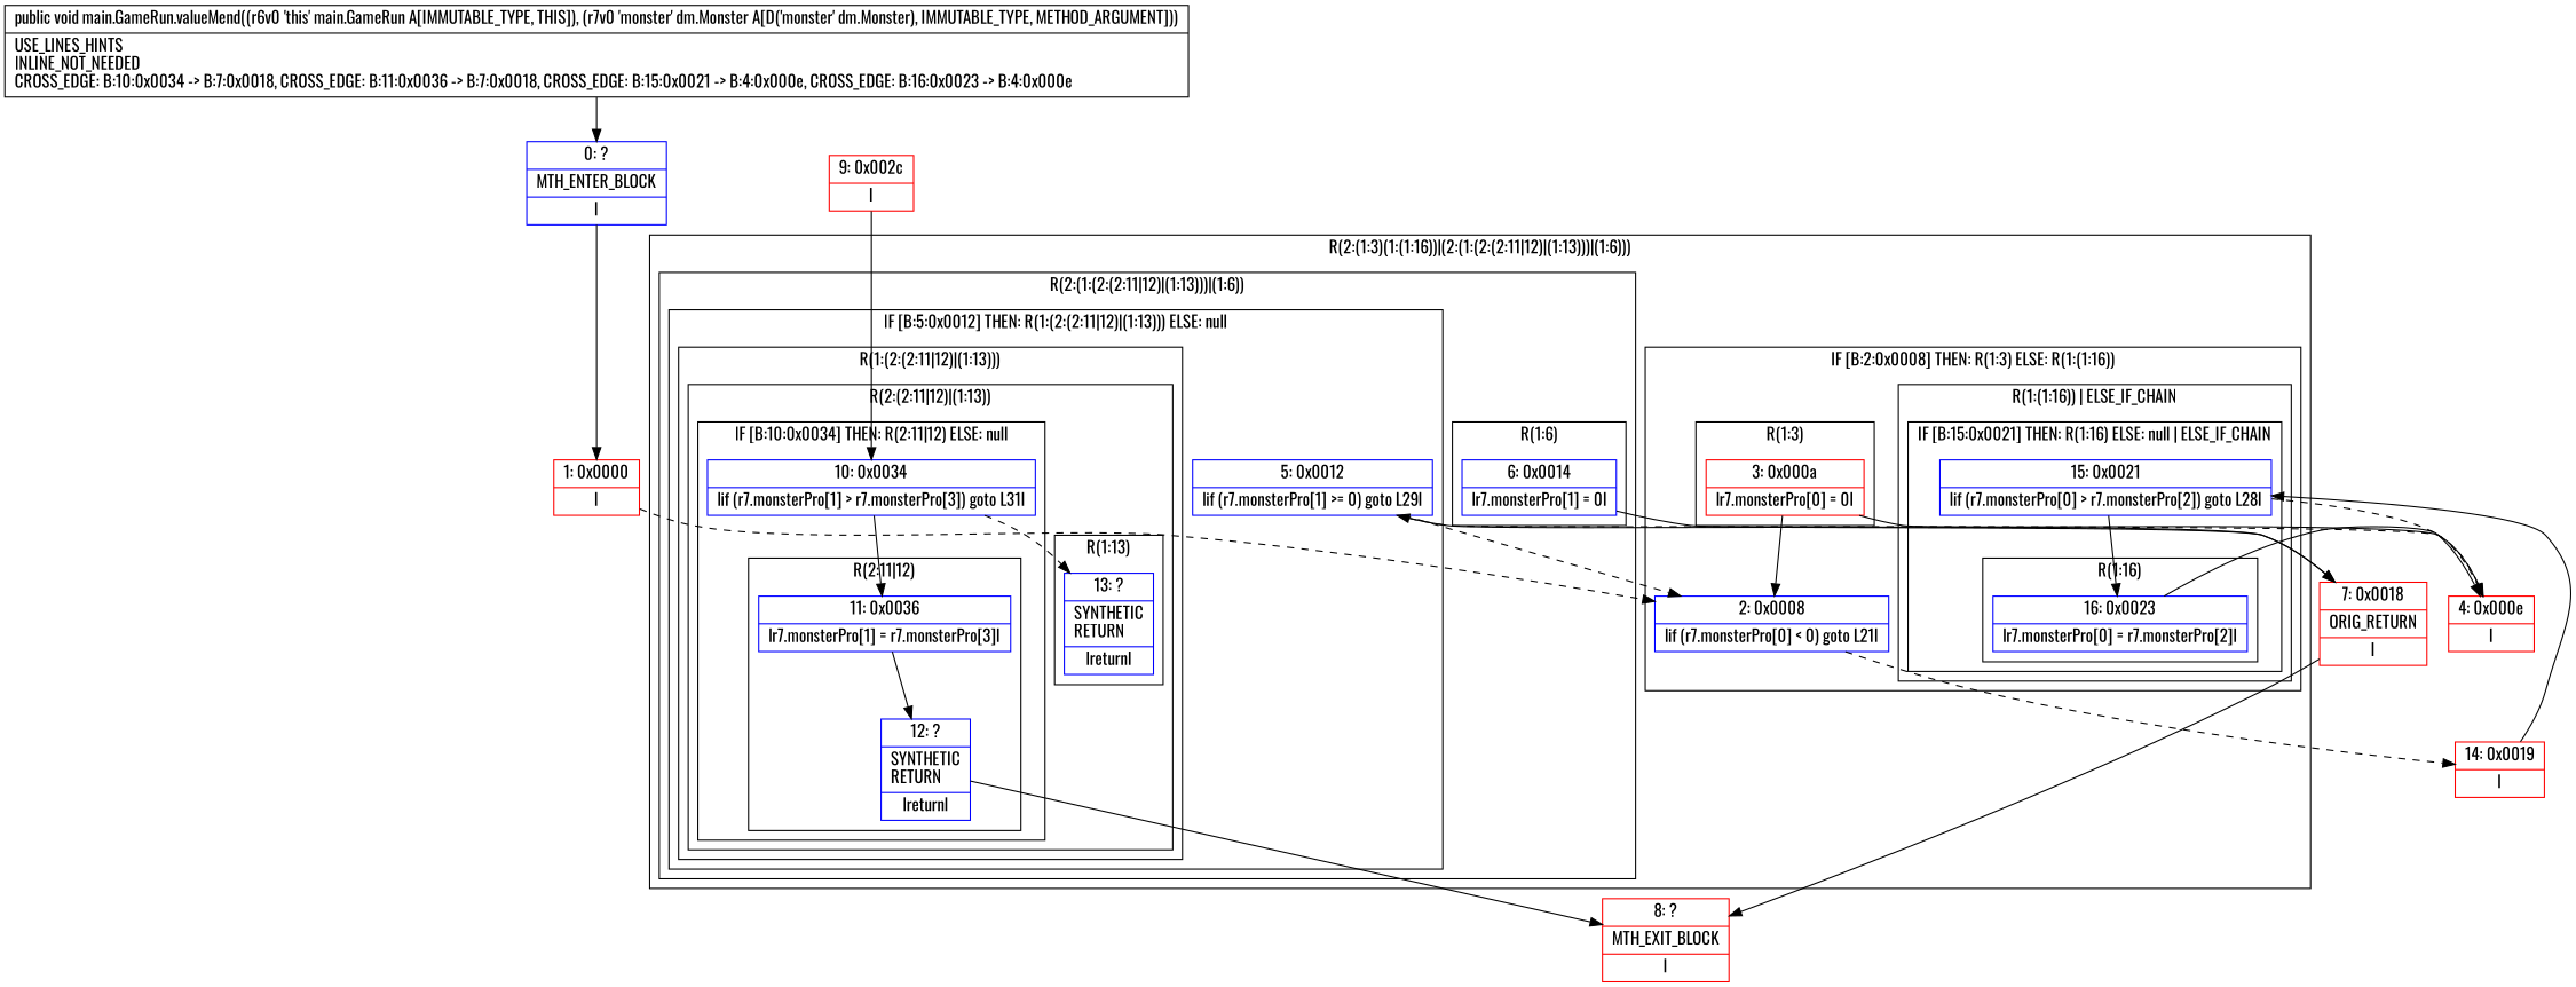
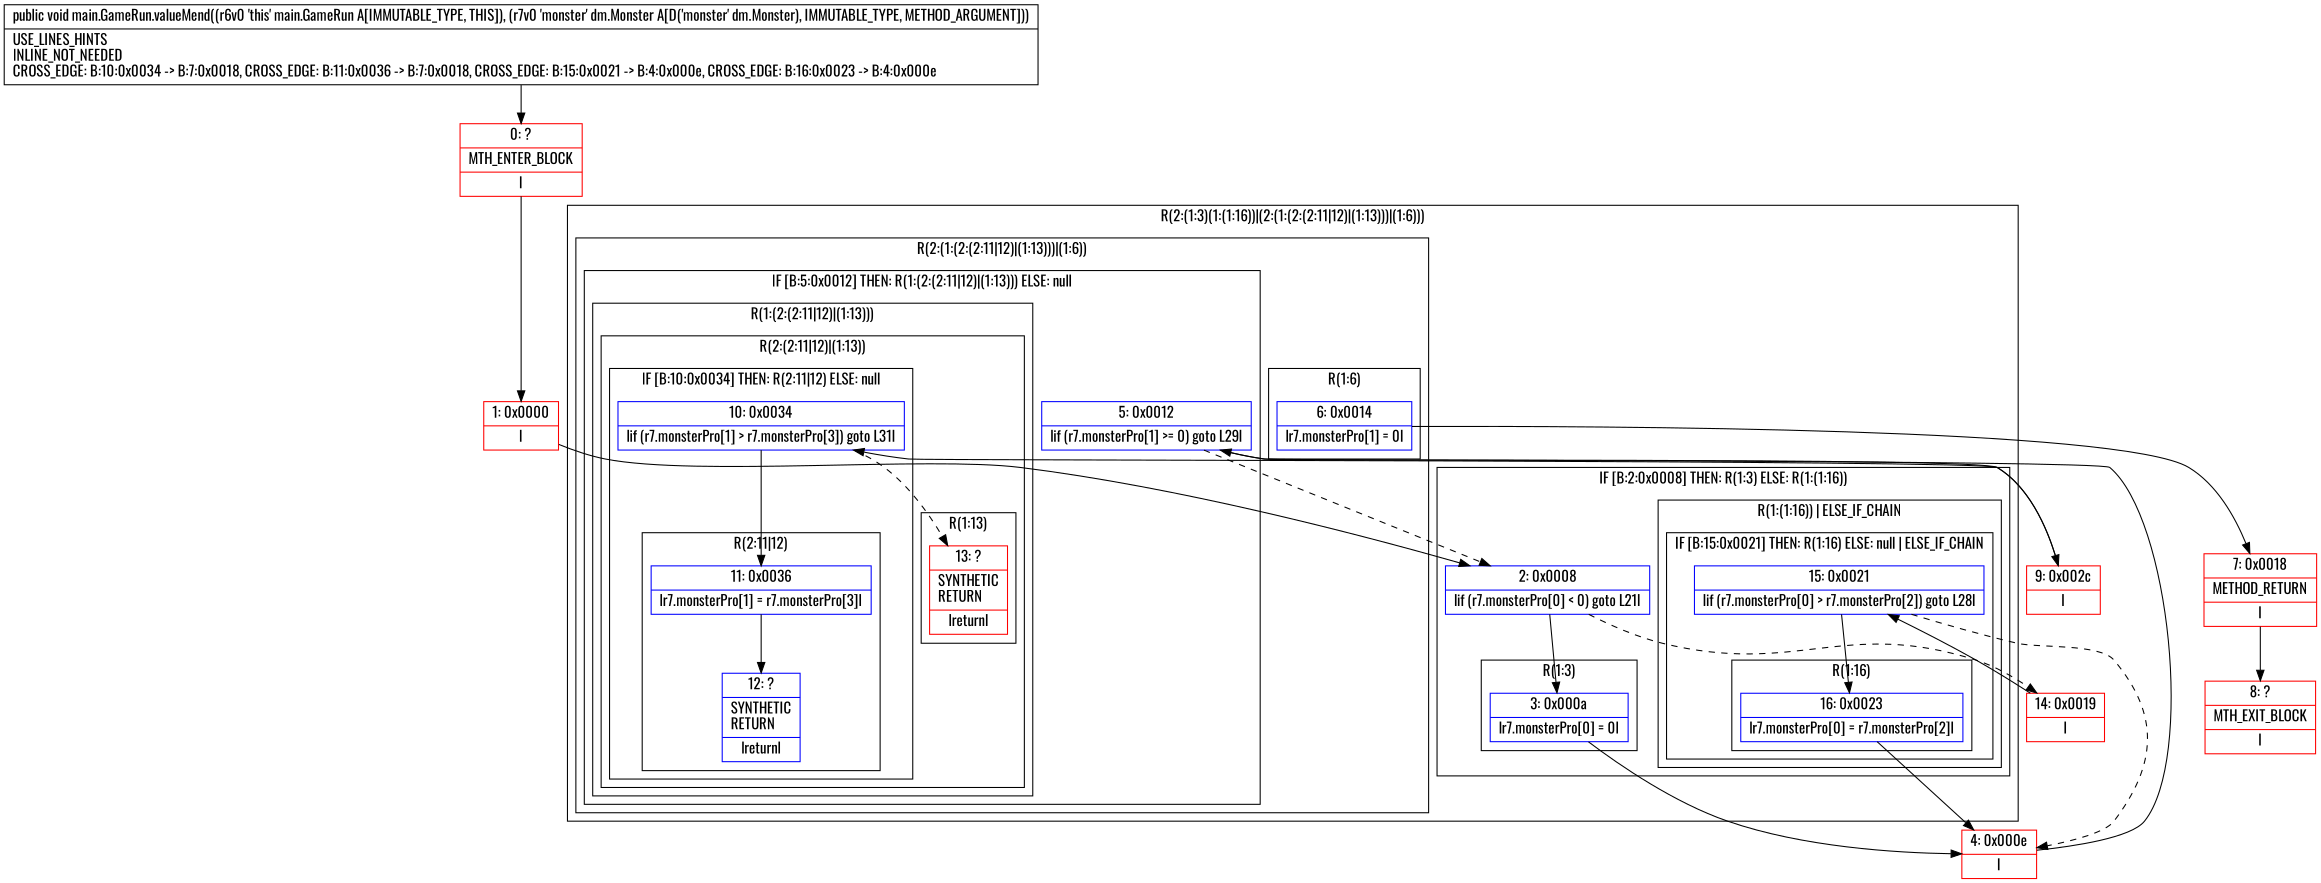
  digraph {
    fontname=Oswald
    node [color=blue fontname=Oswald shape=record]
    edge [fontname=Oswald]
-   n1 [color=red label="{3\:\ 0x000a|lr7.monsterPro[0] = 0l}"]
+   n1 [label="{3\:\ 0x000a|lr7.monsterPro[0] = 0l}"]
    n2 [label="{16\:\ 0x0023|lr7.monsterPro[0] = r7.monsterPro[2]l}"]
    n3 [label="{15\:\ 0x0021|lif (r7.monsterPro[0] \> r7.monsterPro[2]) goto L28l}"]
    n4 [label="{2\:\ 0x0008|lif (r7.monsterPro[0] \< 0) goto L21l}"]
    n5 [label="{11\:\ 0x0036|lr7.monsterPro[1] = r7.monsterPro[3]l}"]
    n6 [label="{12\:\ ?|SYNTHETIC\lRETURN\l|lreturnl}"]
    n7 [label="{10\:\ 0x0034|lif (r7.monsterPro[1] \> r7.monsterPro[3]) goto L31l}"]
-   n8 [label="{13\:\ ?|SYNTHETIC\lRETURN\l|lreturnl}"]
+   n8 [color=red label="{13\:\ ?|SYNTHETIC\lRETURN\l|lreturnl}"]
    n9 [label="{5\:\ 0x0012|lif (r7.monsterPro[1] \>= 0) goto L29l}"]
    n10 [label="{6\:\ 0x0014|lr7.monsterPro[1] = 0l}"]
    n11 [color=red label="{4\:\ 0x000e|l}"]
    n12 [color=red label="{14\:\ 0x0019|l}"]
    n13 [color=red label="{8\:\ ?|MTH_EXIT_BLOCK\l|l}"]
    n14 [color=red label="{9\:\ 0x002c|l}"]
-   n15 [color=red label="{7\:\ 0x0018|ORIG_RETURN\l|l}"]
-   n16 [label="{0\:\ ?|MTH_ENTER_BLOCK\l|l}"]
+   n15 [color=red label="{7\:\ 0x0018|METHOD_RETURN\l|l}"]
+   n16 [color=red label="{0\:\ ?|MTH_ENTER_BLOCK\l|l}"]
    n17 [color=red label="{1\:\ 0x0000|l}"]
    n18 [label="{public void main.GameRun.valueMend((r6v0 'this' main.GameRun A[IMMUTABLE_TYPE, THIS]), (r7v0 'monster' dm.Monster A[D('monster' dm.Monster), IMMUTABLE_TYPE, METHOD_ARGUMENT]))  | USE_LINES_HINTS\lINLINE_NOT_NEEDED\lCROSS_EDGE: B:10:0x0034 \-\> B:7:0x0018, CROSS_EDGE: B:11:0x0036 \-\> B:7:0x0018, CROSS_EDGE: B:15:0x0021 \-\> B:4:0x000e, CROSS_EDGE: B:16:0x0023 \-\> B:4:0x000e\l}" color=""]
    subgraph cluster_1 {
      label="R(2:(1:3)(1:(1:16))|(2:(1:(2:(2:11|12)|(1:13)))|(1:6)))"
      subgraph cluster_2 {
        label="IF [B:2:0x0008] THEN: R(1:3) ELSE: R(1:(1:16))"
        n4
        subgraph cluster_3 {
          label="R(1:3)"
          n1
        }
        subgraph cluster_4 {
          label="R(1:(1:16)) | ELSE_IF_CHAIN\l"
          subgraph cluster_5 {
            label="IF [B:15:0x0021] THEN: R(1:16) ELSE: null | ELSE_IF_CHAIN\l"
            n3
            subgraph cluster_6 {
              label="R(1:16)"
              n2
            }
          }
        }
      }
      subgraph cluster_7 {
        label="R(2:(1:(2:(2:11|12)|(1:13)))|(1:6))"
        subgraph cluster_8 {
          label="IF [B:5:0x0012] THEN: R(1:(2:(2:11|12)|(1:13))) ELSE: null"
          n9
          subgraph cluster_9 {
            label="R(1:(2:(2:11|12)|(1:13)))"
            subgraph cluster_10 {
              label="R(2:(2:11|12)|(1:13))"
              subgraph cluster_11 {
                label="IF [B:10:0x0034] THEN: R(2:11|12) ELSE: null"
                n7
                subgraph cluster_12 {
                  label="R(2:11|12)"
                  n5
                  n6
                }
              }
              subgraph cluster_13 {
                label="R(1:13)"
                n8
              }
            }
          }
        }
        subgraph cluster_14 {
          label="R(1:6)"
          n10
        }
      }
    }
    n1 -> n11
    n2 -> n11
    n3 -> n2
    n3 -> n11 [style=dashed]
-   n1 -> n4
+   n4 -> n1
    n4 -> n12 [style=dashed]
    n5 -> n6
-   n6 -> n13
    n7 -> n5
    n7 -> n8 [style=dashed]
    n9 -> n4 [style=dashed]
-   n9 -> n15
+   n9 -> n14
    n10 -> n15
-   n11 -> n9 [style=dashed]
+   n11 -> n9
    n12 -> n3
    n14 -> n7
    n15 -> n13
    n16 -> n17
-   n17 -> n4 [style=dashed]
+   n17 -> n4
    n18 -> n16
  }
